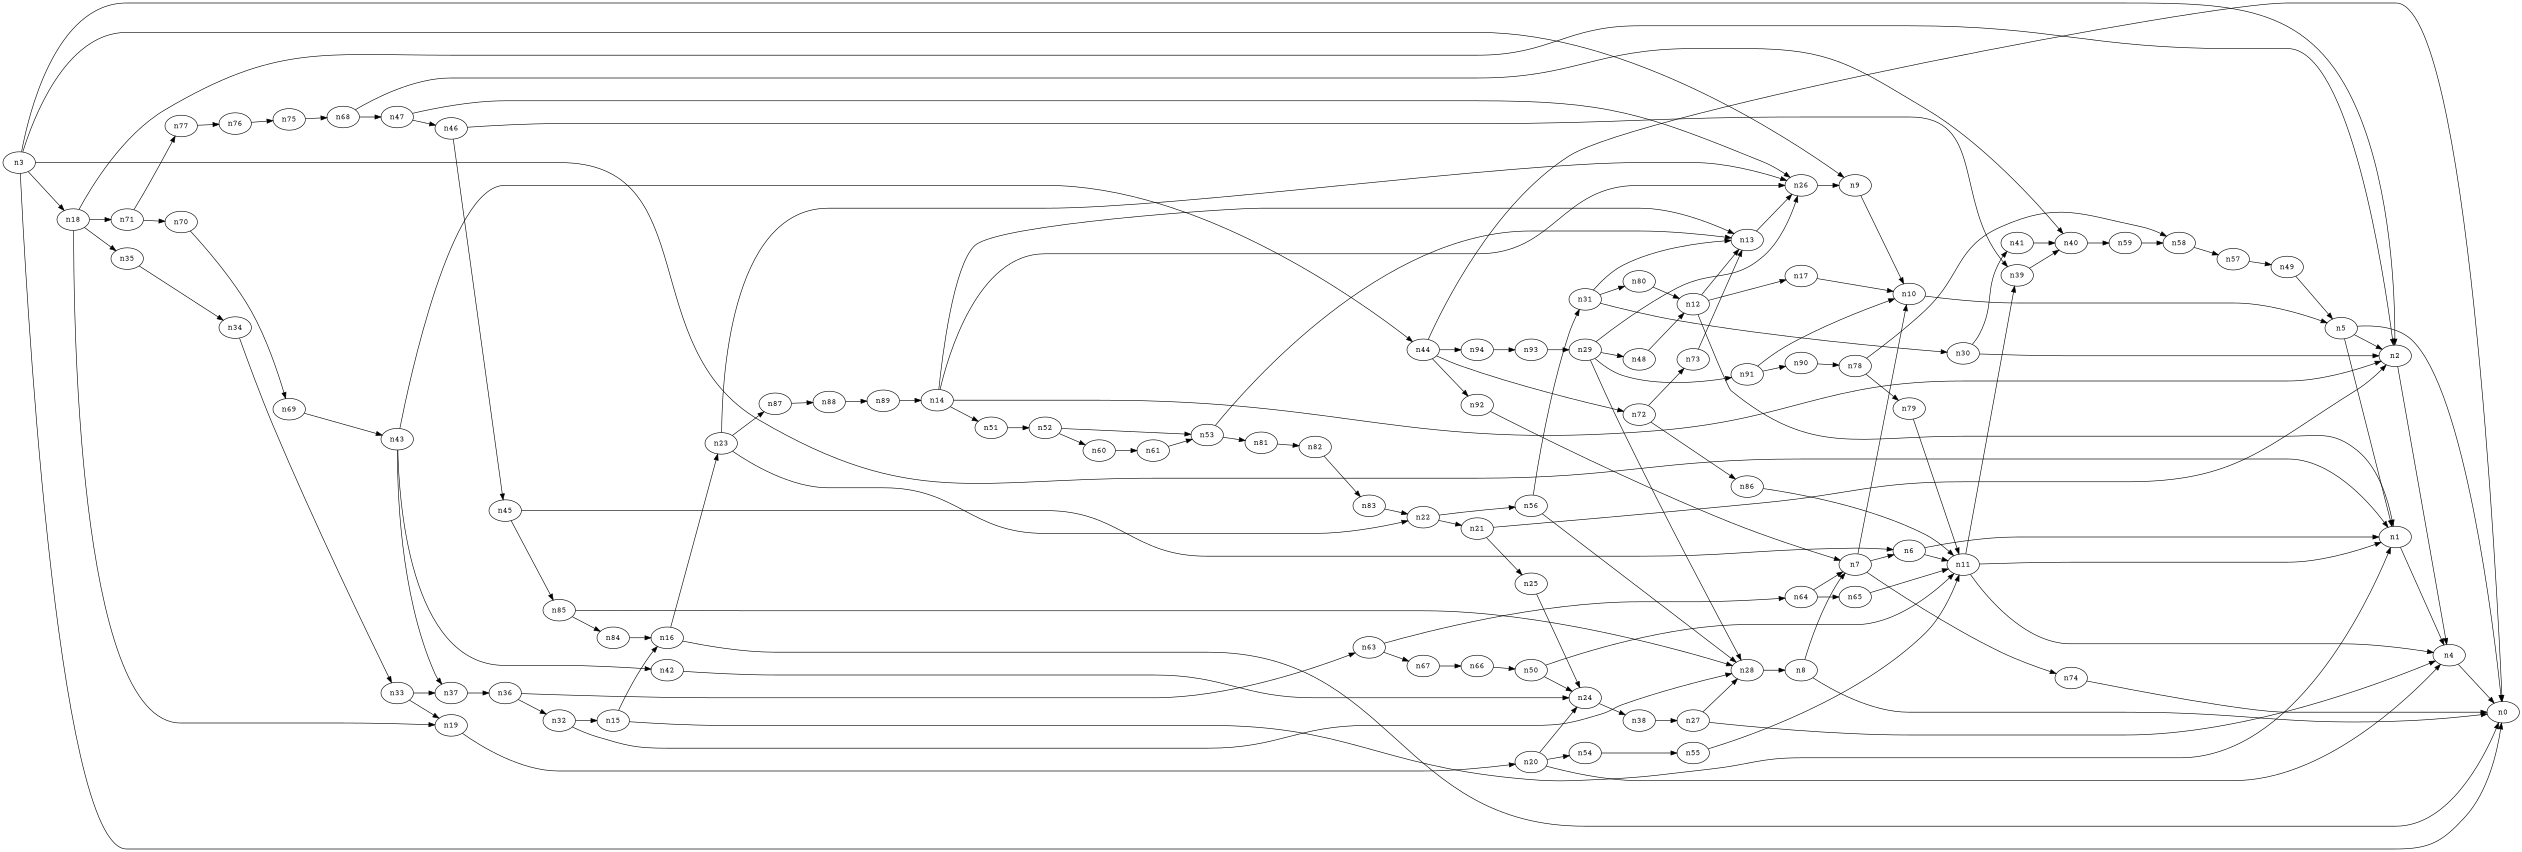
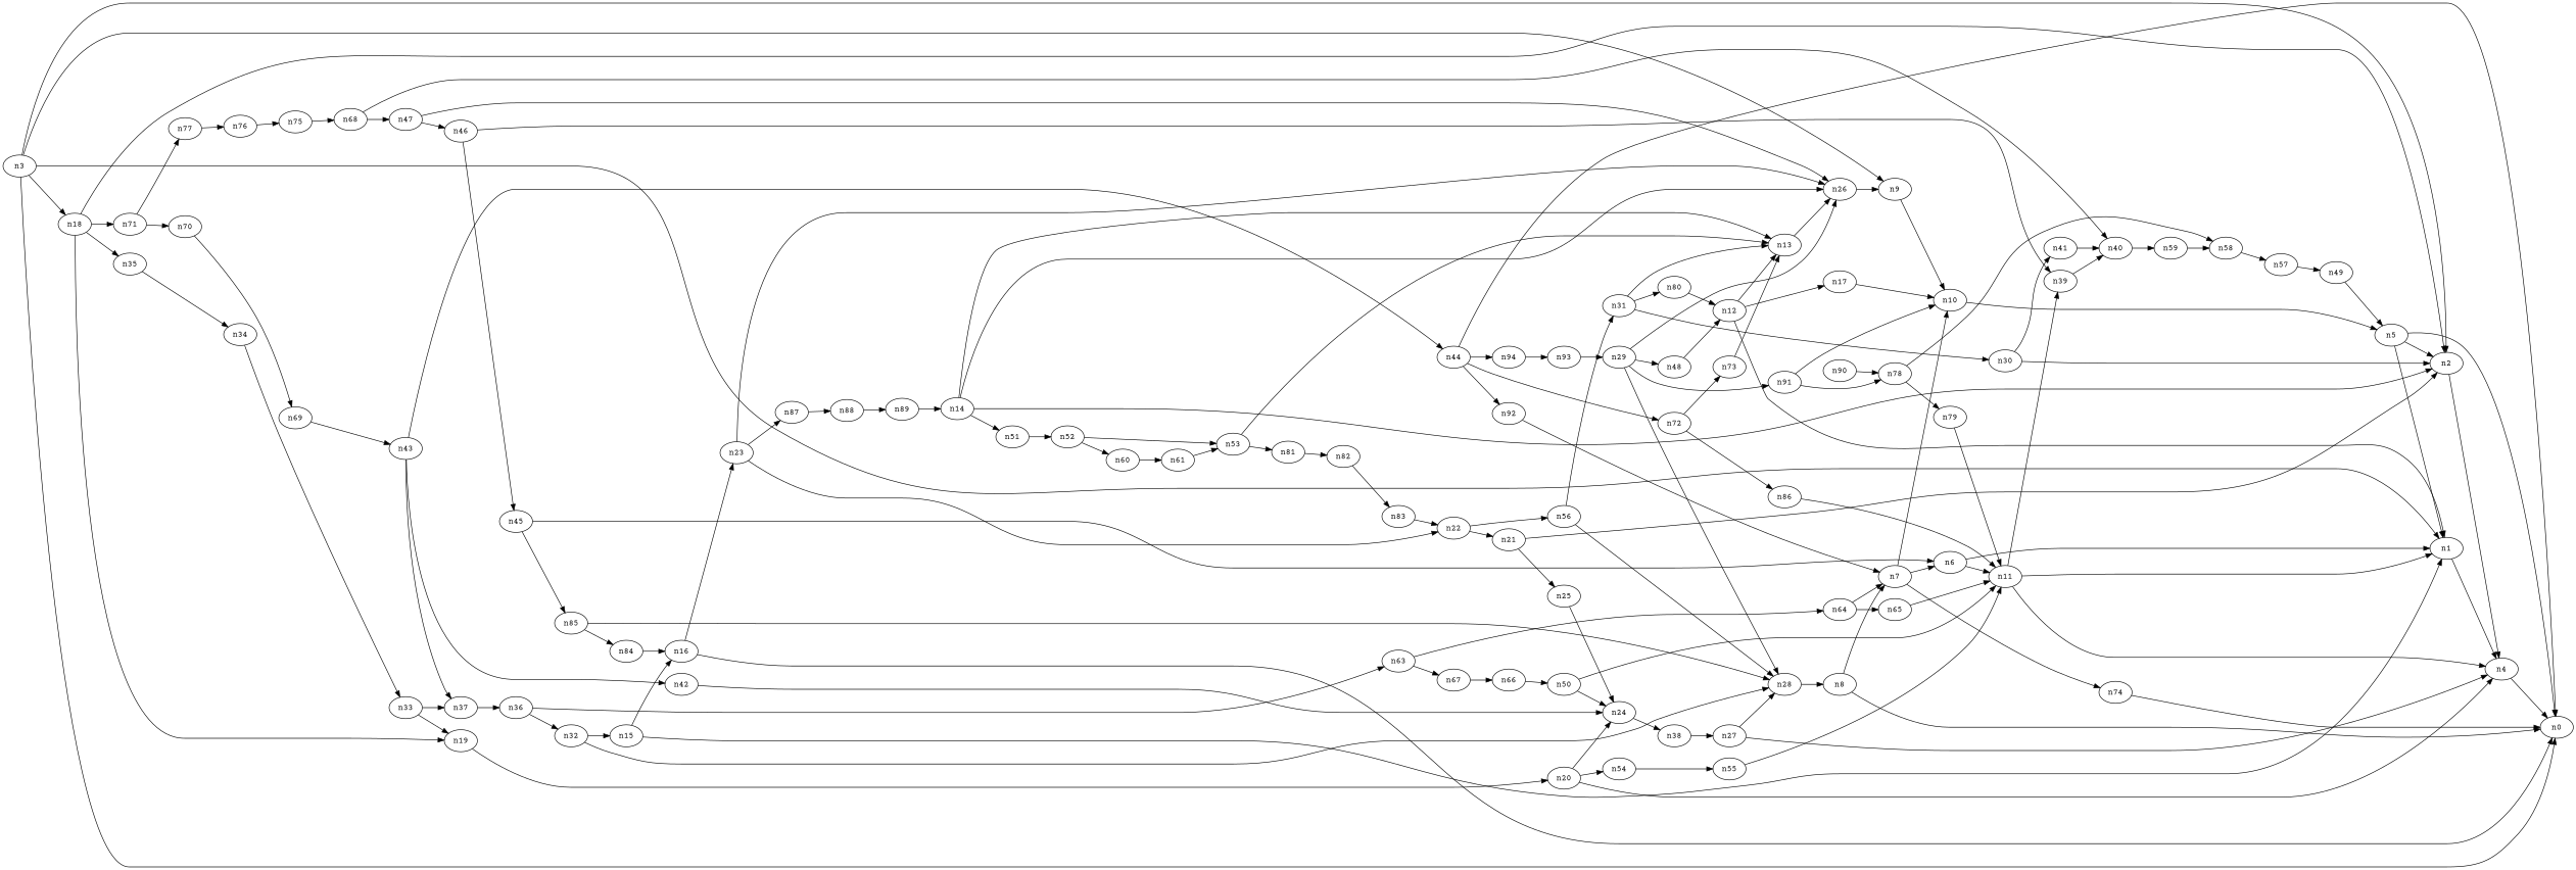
  digraph {
    fontname="Courier Prime"
    rankdir=LR
    node [fontname="Courier Prime"]
    edge [fontname="Courier Prime"]
    n1
    n4
    n0
    n2
    n3
    n9
    n18
    n10
    n19
    n35
    n71
    n5
    n20
    n34
    n70
    n77
    n6
    n11
    n39
    n40
    n7
    n74
    n8
    n59
    n12
    n13
    n17
    n26
    n14
    n51
    n52
    n53
    n60
    n15
    n16
    n23
    n22
    n87
    n21
    n56
    n88
    n24
    n54
    n33
    n69
    n76
    n38
    n55
    n27
    n25
    n28
    n31
    n30
    n80
    n89
    n29
    n48
    n91
    n90
    n78
    n41
    n32
    n37
    n36
    n63
    n64
    n67
    n65
    n66
    n58
    n57
    n42
    n43
    n44
    n72
    n92
    n94
    n73
    n86
    n93
    n45
    n85
    n84
    n46
    n47
    n49
    n50
    n81
    n61
    n82
    n83
    n68
    n75
    n79
    n1 -> n4
    n4 -> n0
    n2 -> n4
    n3 -> n1
    n3 -> n0
    n3 -> n2
    n3 -> n9
    n3 -> n18
    n9 -> n10
    n18 -> n2
    n18 -> n19
    n18 -> n35
    n18 -> n71
    n10 -> n5
    n19 -> n20
    n35 -> n34
    n71 -> n70
    n71 -> n77
    n5 -> n1
    n5 -> n0
    n5 -> n2
    n20 -> n4
    n20 -> n24
    n20 -> n54
    n34 -> n33
    n70 -> n69
    n77 -> n76
    n6 -> n1
    n6 -> n11
    n11 -> n1
    n11 -> n4
    n11 -> n39
    n39 -> n40
    n40 -> n59
    n7 -> n10
    n7 -> n6
    n7 -> n74
    n74 -> n0
    n8 -> n0
    n8 -> n7
    n59 -> n58
    n12 -> n1
    n12 -> n13
    n12 -> n17
    n13 -> n26
    n17 -> n10
    n26 -> n9
    n14 -> n2
    n14 -> n13
    n14 -> n26
    n14 -> n51
    n51 -> n52
    n52 -> n53
    n52 -> n60
    n53 -> n13
    n53 -> n81
    n60 -> n61
    n15 -> n1
    n15 -> n16
    n16 -> n0
    n16 -> n23
    n23 -> n26
    n23 -> n22
    n23 -> n87
    n22 -> n21
    n22 -> n56
    n87 -> n88
    n21 -> n2
    n21 -> n25
    n56 -> n28
    n56 -> n31
    n88 -> n89
    n24 -> n38
    n54 -> n55
    n33 -> n19
    n33 -> n37
    n69 -> n43
    n76 -> n75
    n38 -> n27
    n55 -> n11
    n27 -> n4
    n27 -> n28
    n25 -> n24
    n28 -> n8
    n31 -> n13
    n31 -> n30
    n31 -> n80
    n30 -> n2
    n30 -> n41
    n80 -> n12
    n89 -> n14
    n29 -> n26
    n29 -> n28
    n29 -> n48
    n29 -> n91
    n48 -> n12
    n91 -> n10
-   n91 -> n90
+   n91 -> n78
    n90 -> n78
    n78 -> n58
    n78 -> n79
    n41 -> n40
    n32 -> n15
    n32 -> n28
    n37 -> n36
    n36 -> n32
    n36 -> n63
    n63 -> n64
    n63 -> n67
    n64 -> n7
    n64 -> n65
    n67 -> n66
    n65 -> n11
    n66 -> n50
    n58 -> n57
    n57 -> n49
    n42 -> n24
    n43 -> n37
    n43 -> n42
    n43 -> n44
    n44 -> n0
    n44 -> n72
    n44 -> n92
    n44 -> n94
    n72 -> n73
    n72 -> n86
    n92 -> n7
    n94 -> n93
    n73 -> n13
    n86 -> n11
    n93 -> n29
    n45 -> n6
    n45 -> n85
    n85 -> n28
    n85 -> n84
    n84 -> n16
    n46 -> n39
    n46 -> n45
    n47 -> n26
    n47 -> n46
    n49 -> n5
    n50 -> n11
    n50 -> n24
    n81 -> n82
    n61 -> n53
    n82 -> n83
    n83 -> n22
    n68 -> n40
    n68 -> n47
    n75 -> n68
    n79 -> n11
  }
